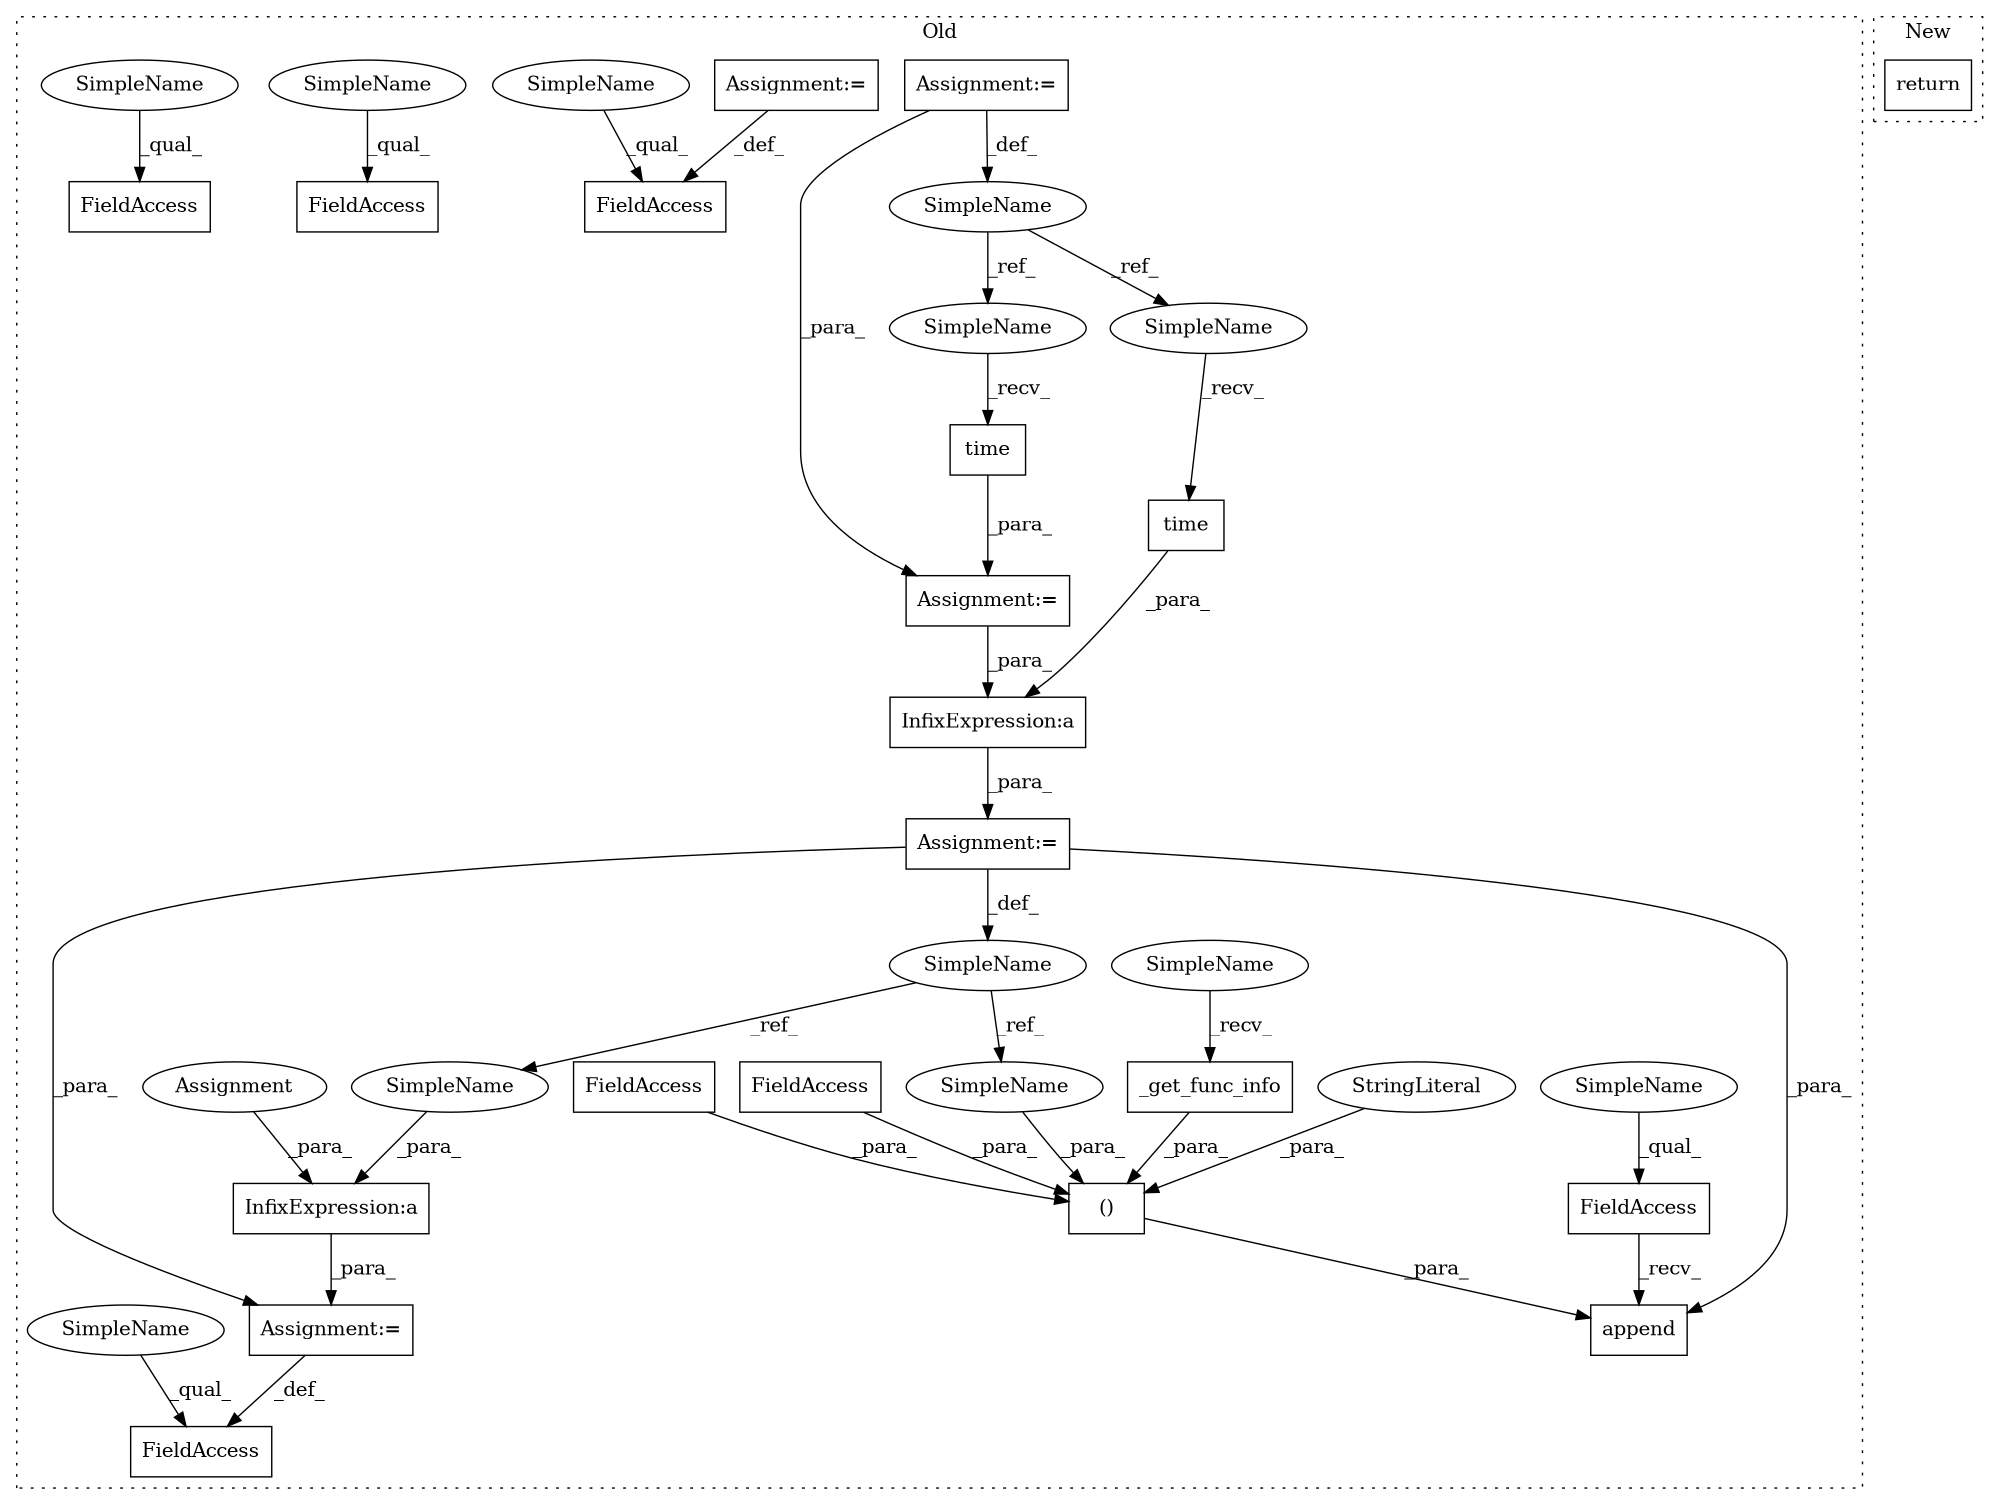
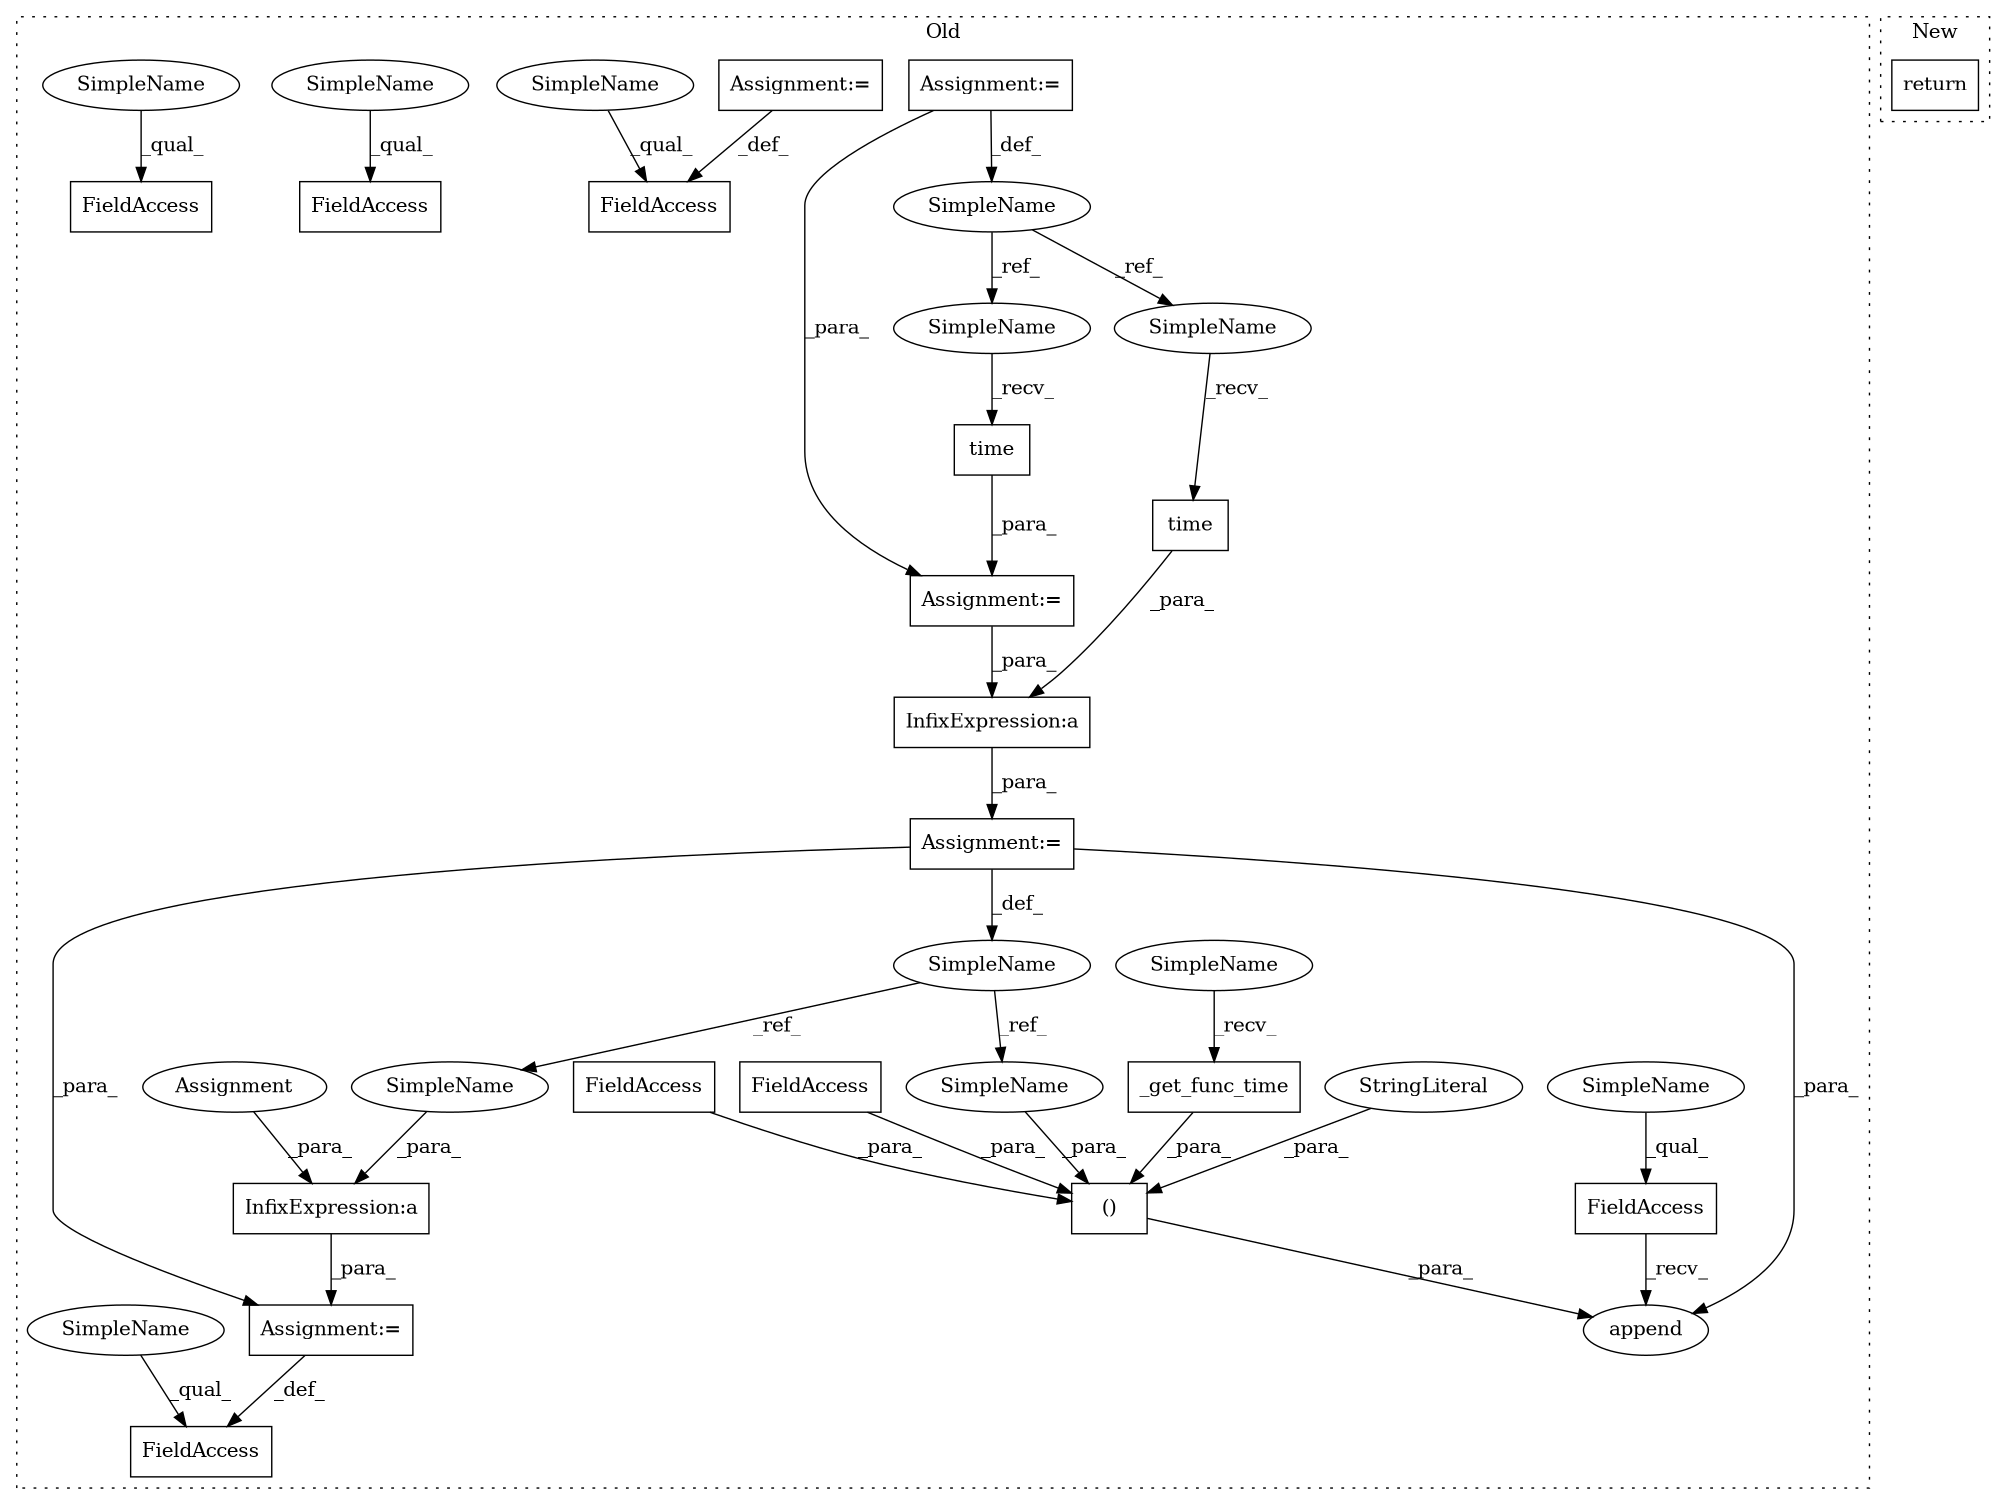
  digraph {
    node [a=42 l=4 s=1292 shape=box]
-   n1 [a=32 l=16 label=_get_func_info s=1373]
+   n1 [a=32 l=16 label=_get_func_time s=1373]
    n2 [a=106 l=97 label="()"]
    n3 [a=27 l=3 label="InfixExpression:a" s=1112]
    n4 [a=27 l=3 label="InfixExpression:a" s=1150]
    n5 [a=34 label=Assignment s=1153 shape=ellipse]
    n6 [a=22 l=15 label=FieldAccess s=1123]
    n7 [a=22 l=10 label=FieldAccess s=1269]
    n8 [a=22 l=9 label=FieldAccess s=1251]
    n9 [a=22 l=6 label=FieldAccess s=1349]
    n10 [a=22 label=FieldAccess s=1332]
    n11 [a=22 l=9 label=FieldAccess s=1227]
    n12 [a=22 l=11 label=FieldAccess s=1191]
    n13 [l=9 label=SimpleName s=1090 shape=ellipse]
    n14 [a=32 l=6 label=time s=1106]
    n15 [label=SimpleName s=1007 shape=ellipse]
    n16 [a=32 l=6 label=time s=1039]
    n17 [a=7 l=1 label="Assignment:=" s=1033]
    n18 [a=7 l=2 label="Assignment:=" s=1202]
    n19 [a=45 l=5 label=StringLiteral s=1314 shape=ellipse]
    n20 [a=7 l=2 label="Assignment:=" s=1138]
    n21 [a=7 label="Assignment:=" s=1007]
    n22 [a=7 l=1 label="Assignment:=" s=1099]
-   n23 [a=32 l="12,2" label=append s="1280,1389"]
+   n23 [a=32 l="12,2" label=append s="1280,1389" shape=ellipse]
    n24 [l=9 label=SimpleName s=1141 shape=ellipse]
    n25 [l=9 label=SimpleName shape=ellipse]
    n26 [label=SimpleName s=1034 shape=ellipse]
    n27 [label=SimpleName s=1101 shape=ellipse]
    n28 [label=SimpleName s=1251 shape=ellipse]
    n29 [label=SimpleName s=1269 shape=ellipse]
    n30 [label=SimpleName s=1227 shape=ellipse]
    n31 [label=SimpleName s=1368 shape=ellipse]
    n32 [label=SimpleName s=1123 shape=ellipse]
    n33 [label=SimpleName s=1191 shape=ellipse]
    n34 [a=41 l=7 label=return s=3444]
    subgraph cluster_1 {
      label=Old
      style=dotted
      n1
      n2
      n3
      n4
      n5
      n6
      n7
      n8
      n9
      n10
      n11
      n12
      n13
      n14
      n15
      n16
      n17
      n18
      n19
      n20
      n21
      n22
      n23
      n24
      n25
      n26
      n27
      n28
      n29
      n30
      n31
      n32
      n33
    }
    subgraph cluster_2 {
      label=New
      style=dotted
      n34
    }
    n1 -> n2 [label=_para_]
    n2 -> n23 [label=_para_]
    n3 -> n22 [label=_para_]
    n4 -> n20 [label=_para_]
    n5 -> n4 [label=_para_]
    n7 -> n23 [label=_recv_]
    n9 -> n2 [label=_para_]
    n10 -> n2 [label=_para_]
    n13 -> n24 [label=_ref_]
    n13 -> n25 [label=_ref_]
    n14 -> n3 [label=_para_]
    n15 -> n26 [label=_ref_]
    n15 -> n27 [label=_ref_]
    n16 -> n17 [label=_para_]
    n17 -> n3 [label=_para_]
    n18 -> n12 [label=_def_]
    n19 -> n2 [label=_para_]
    n20 -> n6 [label=_def_]
    n21 -> n15 [label=_def_]
    n21 -> n17 [label=_para_]
    n22 -> n13 [label=_def_]
    n22 -> n20 [label=_para_]
    n22 -> n23 [label=_para_]
    n24 -> n4 [label=_para_]
    n25 -> n2 [label=_para_]
    n26 -> n16 [label=_recv_]
    n27 -> n14 [label=_recv_]
    n28 -> n8 [label=_qual_]
    n29 -> n7 [label=_qual_]
    n30 -> n11 [label=_qual_]
    n31 -> n1 [label=_recv_]
    n32 -> n6 [label=_qual_]
    n33 -> n12 [label=_qual_]
  }
